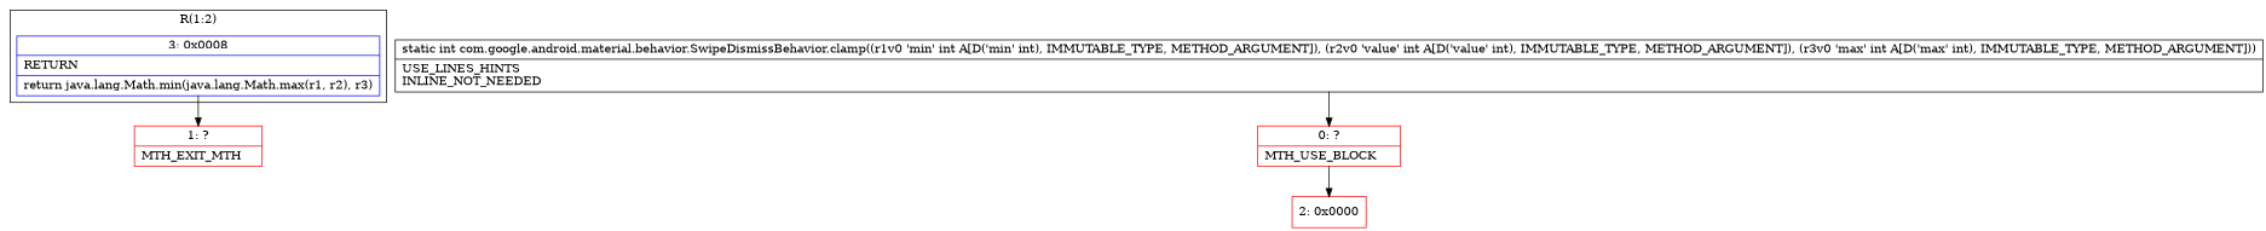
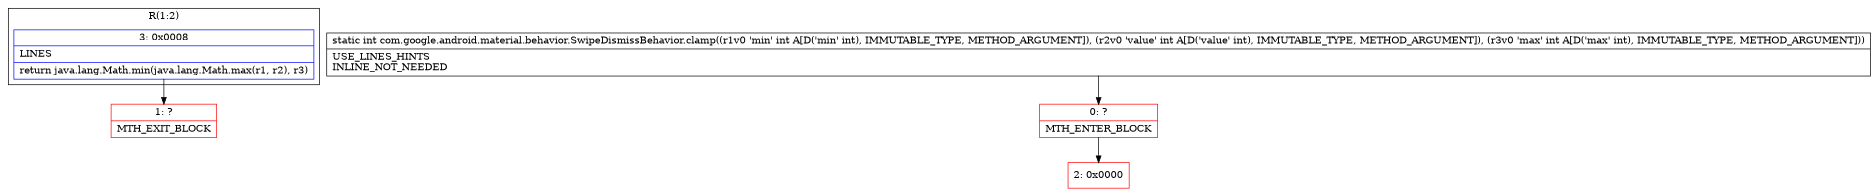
  digraph {
    node [color=red shape=record]
-   n1 [color=blue label="{3\:\ 0x0008|RETURN\l|return java.lang.Math.min(java.lang.Math.max(r1, r2), r3)\l}"]
-   n2 [label="{1\:\ ?|MTH_EXIT_MTH\l}"]
-   n3 [label="{0\:\ ?|MTH_USE_BLOCK\l}"]
+   n1 [color=blue label="{3\:\ 0x0008|LINES\l|return java.lang.Math.min(java.lang.Math.max(r1, r2), r3)\l}"]
+   n2 [label="{1\:\ ?|MTH_EXIT_BLOCK\l}"]
+   n3 [label="{0\:\ ?|MTH_ENTER_BLOCK\l}"]
    n4 [label="{2\:\ 0x0000}"]
    n5 [label="{static int com.google.android.material.behavior.SwipeDismissBehavior.clamp((r1v0 'min' int A[D('min' int), IMMUTABLE_TYPE, METHOD_ARGUMENT]), (r2v0 'value' int A[D('value' int), IMMUTABLE_TYPE, METHOD_ARGUMENT]), (r3v0 'max' int A[D('max' int), IMMUTABLE_TYPE, METHOD_ARGUMENT]))  | USE_LINES_HINTS\lINLINE_NOT_NEEDED\l}" color=""]
    subgraph cluster_1 {
      label="R(1:2)"
      n1
    }
    n1 -> n2
    n3 -> n4
    n5 -> n3
  }
